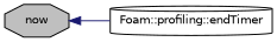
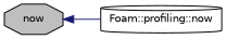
  digraph {
    rankdir=LR
    node [color=black fontname=Helvetica fontsize=10]
    n1 [fillcolor=grey75 fontcolor=black height=0.2 label=now shape=octagon style=filled width=0.4]
-   n2 [height=0.2 label="Foam::profiling::endTimer" shape=cylinder width=0.4]
+   n2 [height=0.2 label="Foam::profiling::now" shape=cylinder width=0.4]
    n1 -> n2 [color=midnightblue dir=back fontname=Helvetica fontsize=10 labelfontname=Helvetica labelfontsize=10 style=solid]
  }
